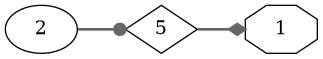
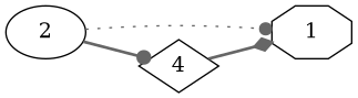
  strict digraph {
    rankdir=LR
    edge [arrowhead=dot color=gray40 style=bold]
    2 [entry=true shape=ellipse]
    n2 [label=1 shape=octagon]
-   4 [shape=diamond label=5]
+   4 [shape=diamond]
+   2 -> n2 [cond=true style=dotted]
    2 -> 4 [cond=false]
    4 -> n2 [arrowhead=diamond]
  }
